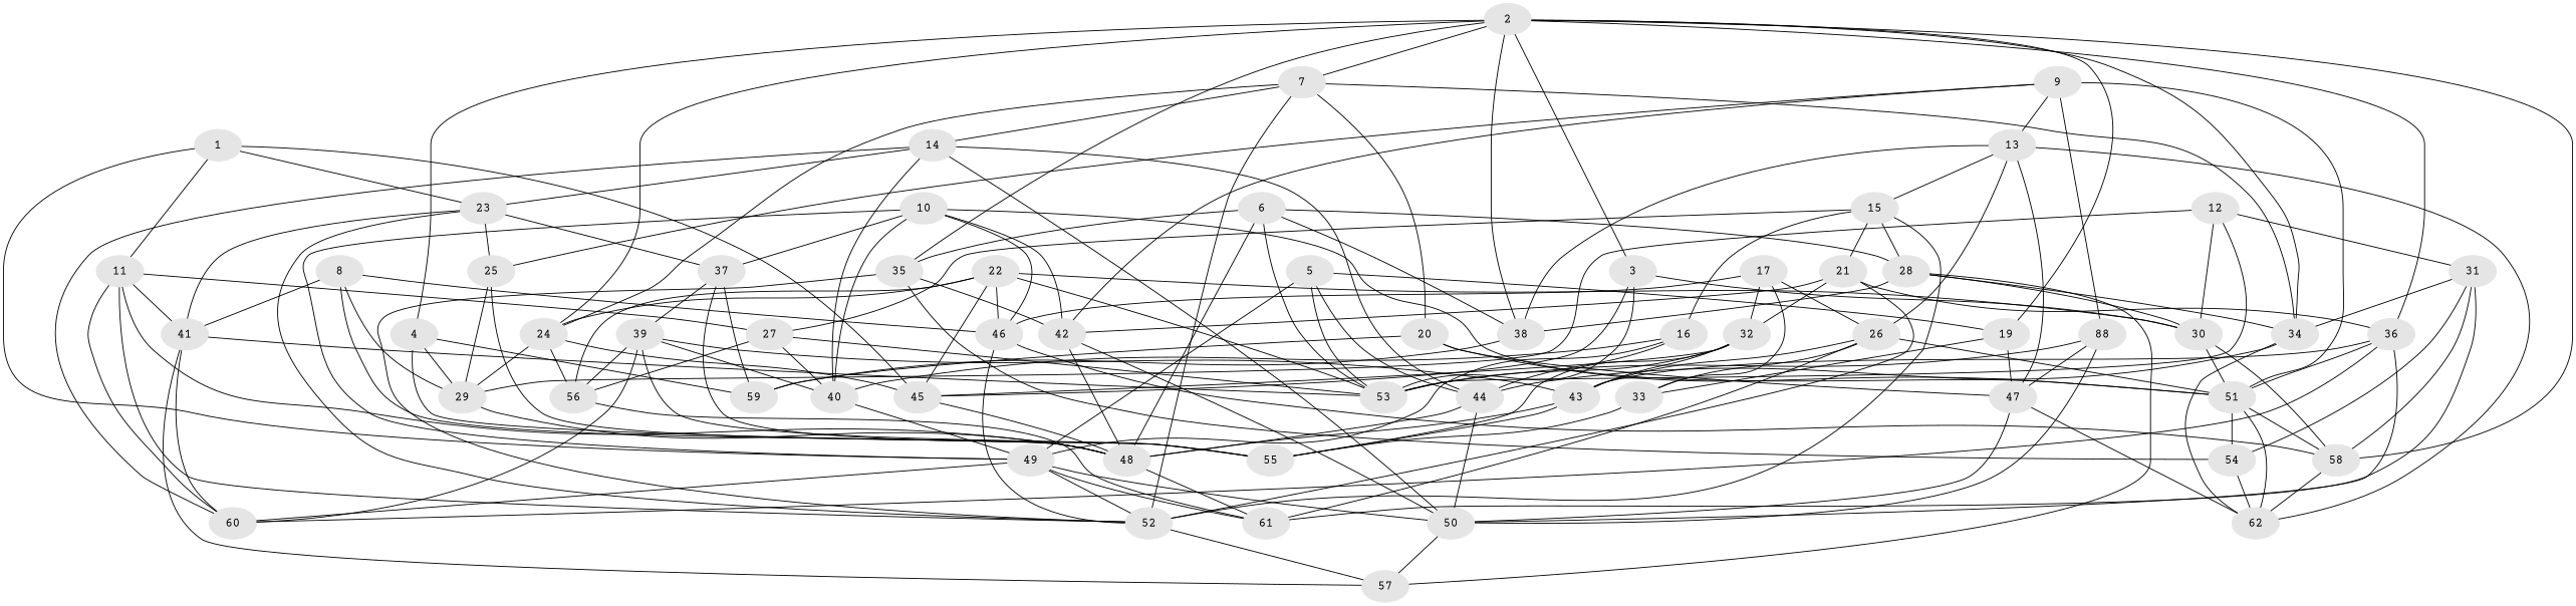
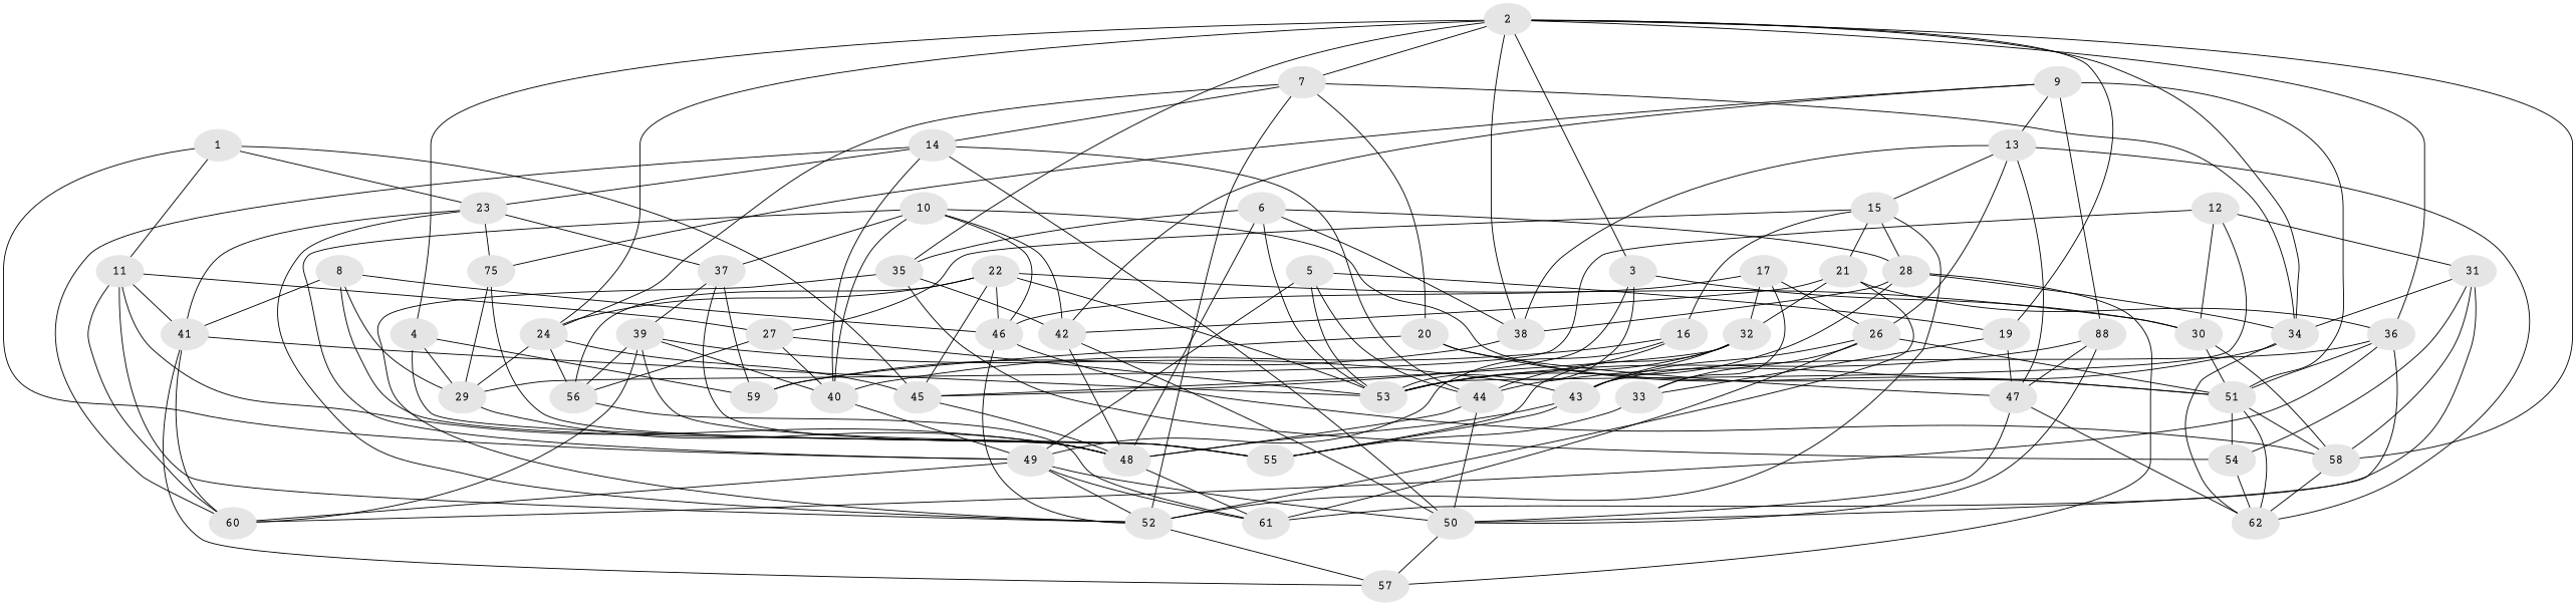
  graph {
    fontname="Courier Prime"
    node [color=gray90 fontname="Courier Prime" style=filled]
    edge [fontname="Courier Prime" weight=1.0]
    1
    11
    23
    45
    49
    48
    52
    41
    27
    60
-   25
+   25 [label=75]
    37
    50
    61
    2
    3
    4
    7
    19
    24
    34
    35
    36
    38
    58
    30
    53
    29
    55
    59
    14
    20
    47
    33
    56
    44
    62
    42
    54
    51
    43
    5
    6
    28
    57
    40
    8
    46
    9
    13
    n51 [label=88]
    15
    26
    10
    39
    12
    31
    16
    21
    32
    17
    22
    1 -- 11
    1 -- 23
    1 -- 45
    1 -- 49
    11 -- 48
    11 -- 52
    11 -- 41
    11 -- 27
    11 -- 60
    23 -- 52
    23 -- 41
    23 -- 25
    23 -- 37
    45 -- 48
    49 -- 52
    49 -- 60
    49 -- 50
    49 -- 61
    48 -- 61
    52 -- 57
    41 -- 60
    41 -- 53
    41 -- 57
    27 -- 53
    27 -- 56 [weight=2.0]
    27 -- 40
    25 -- 48
    25 -- 29
    37 -- 55
    37 -- 59 [weight=2.0]
    37 -- 39
    50 -- 57
    2 -- 3
    2 -- 4
    2 -- 7
    2 -- 19
    2 -- 24
    2 -- 34
    2 -- 35
    2 -- 36
    2 -- 38
    2 -- 58
    3 -- 45
    3 -- 30
    3 -- 53
    4 -- 29
    4 -- 55
    4 -- 59
    7 -- 52
    7 -- 24
    7 -- 34
    7 -- 14
    7 -- 20
    19 -- 47
    19 -- 33
    24 -- 45
    24 -- 29
    24 -- 56
    34 -- 44
    34 -- 62
    35 -- 52
    35 -- 42
    35 -- 54
    36 -- 60
    36 -- 50
    36 -- 51
    36 -- 43
    38 -- 59 [weight=2.0]
    58 -- 62
    30 -- 58
    30 -- 51
    29 -- 48
    14 -- 23
    14 -- 60
    14 -- 50
    14 -- 44
    14 -- 40
    20 -- 59
    20 -- 47
    20 -- 51
    47 -- 50
    47 -- 62
    33 -- 55
    56 -- 61
    44 -- 48
    44 -- 50
    42 -- 48
    42 -- 50
    54 -- 62
    51 -- 58
    51 -- 62
    51 -- 54
    43 -- 48
    43 -- 55
    5 -- 49 [weight=2.0]
    5 -- 19
    5 -- 53 [weight=2.0]
    5 -- 44
    6 -- 48
    6 -- 35
    6 -- 38
    6 -- 53
    6 -- 28
    28 -- 34
    28 -- 38
-   28 -- 30
+   28 -- 53
    28 -- 57
    40 -- 49
    8 -- 48
    8 -- 41
    8 -- 29
    8 -- 46
    46 -- 52
    46 -- 58
    9 -- 25
    9 -- 42
    9 -- 51 [weight=2.0]
    9 -- 13
    9 -- n51
    13 -- 38
    13 -- 47
    13 -- 62
    13 -- 15
    13 -- 26
    n51 -- 50
    n51 -- 53
    n51 -- 47
    15 -- 52
    15 -- 27
    15 -- 28
    15 -- 16
    15 -- 21
    26 -- 61
    26 -- 33
    26 -- 51
    26 -- 43
    10 -- 49
    10 -- 37
    10 -- 42
    10 -- 51
    10 -- 40
    10 -- 46
    39 -- 60
    39 -- 55
    39 -- 56
    39 -- 43
    39 -- 40
    12 -- 30
    12 -- 53
    12 -- 29
    12 -- 31
    31 -- 61 [weight=2.0]
    31 -- 34
    31 -- 58
    31 -- 54
    16 -- 49
    16 -- 44
    16 -- 40
    21 -- 52 [weight=2.0]
    21 -- 36
    21 -- 42
    21 -- 32
    32 -- 45
    32 -- 53
    32 -- 55
    32 -- 43
    17 -- 33
    17 -- 46
    17 -- 26
    17 -- 32
    22 -- 45
    22 -- 24
    22 -- 30
    22 -- 53
    22 -- 56
    22 -- 46
  }
